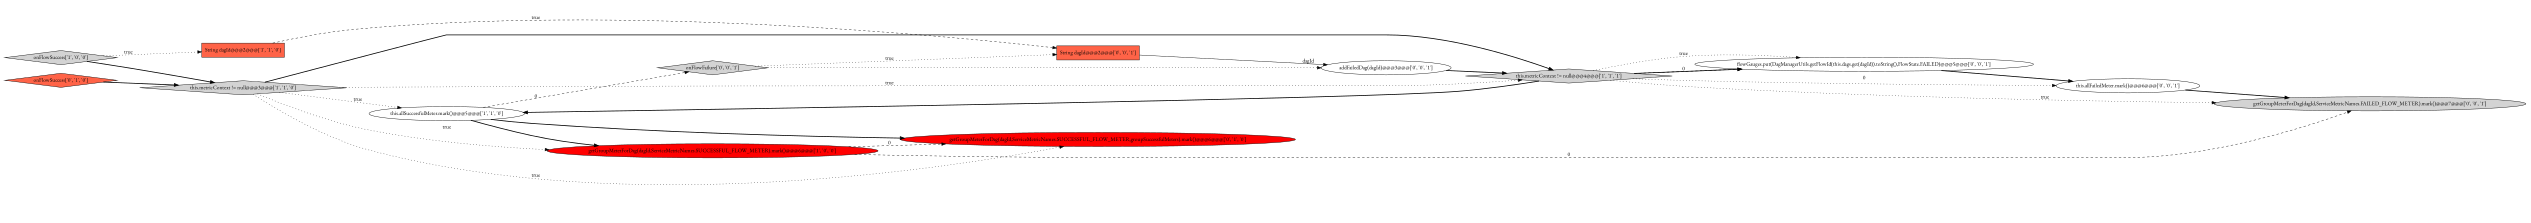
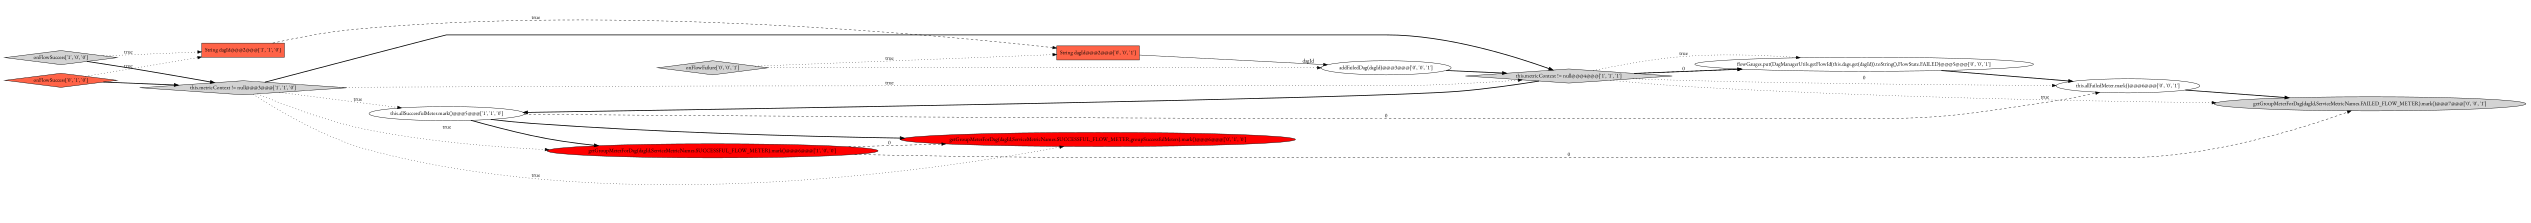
  digraph {
    fontname="EB Garamond"
    rankdir=LR
    node [fillcolor=lightgray fontname="EB Garamond" shape=ellipse style=filled]
    edge [fontname="EB Garamond" style=dotted]
    n1 [fillcolor=white label="this.allSuccessfulMeter.mark()@@@5@@@['1', '1', '0']"]
    n2 [fillcolor=red label="getGroupMeterForDag(dagId,ServiceMetricNames.SUCCESSFUL_FLOW_METER,groupSuccessfulMeters).mark()@@@6@@@['0', '1', '0']"]
    n3 [fillcolor=white label="this.allFailedMeter.mark()@@@6@@@['0', '0', '1']"]
    n4 [fillcolor=red label="getGroupMeterForDag(dagId,ServiceMetricNames.SUCCESSFUL_FLOW_METER).mark()@@@6@@@['1', '0', '0']"]
    n5 [label="getGroupMeterForDag(dagId,ServiceMetricNames.FAILED_FLOW_METER).mark()@@@7@@@['0', '0', '1']"]
    n6 [fillcolor=white label="addFailedDag(dagId)@@@3@@@['0', '0', '1']"]
    n7 [label="this.metricContext != null@@@4@@@['1', '1', '1']" shape=diamond]
    n8 [fillcolor=white label="flowGauges.put(DagManagerUtils.getFlowId(this.dags.get(dagId)).toString(),FlowState.FAILED)@@@5@@@['0', '0', '1']"]
    n9 [fillcolor=tomato label="String dagId@@@2@@@['0', '0', '1']" shape=box]
    n10 [label="onFlowSuccess['1', '0', '0']" shape=diamond]
    n11 [label="this.metricContext != null@@@3@@@['1', '1', '0']" shape=diamond]
    n12 [fillcolor=tomato label="String dagId@@@2@@@['1', '1', '0']" shape=box]
    n13 [fillcolor=tomato label="onFlowSuccess['0', '1', '0']" shape=diamond]
    n14 [label="onFlowFailure['0', '0', '1']" shape=diamond]
    n1 -> n2 [style=bold]
-   n1 -> n14 [label=0 style=dashed]
+   n1 -> n3 [label=0 style=dashed]
    n1 -> n4 [style=bold]
    n3 -> n5 [style=bold]
    n4 -> n2 [label=0 style=dashed]
    n4 -> n5 [label=0 style=dashed]
    n6 -> n7 [style=bold]
    n7 -> n1 [style=bold]
    n7 -> n3 [label=0]
    n7 -> n5 [label=true]
    n7 -> n8 [label=true]
    n7 -> n8 [label=0 style=dashed]
    n7 -> n8 [style=bold]
    n8 -> n3 [style=bold]
    n9 -> n6 [label=dagId style=solid]
    n10 -> n11 [style=bold]
    n10 -> n12 [label=true]
    n11 -> n1 [label=true]
    n11 -> n2 [label=true]
    n11 -> n4 [label=true]
    n11 -> n7 [style=bold]
    n11 -> n7 [label=true]
    n12 -> n9 [label=true style=dashed]
    n13 -> n11 [style=bold]
+   n13 -> n12 [label=true]
    n14 -> n6
    n14 -> n9 [label=true]
  }
